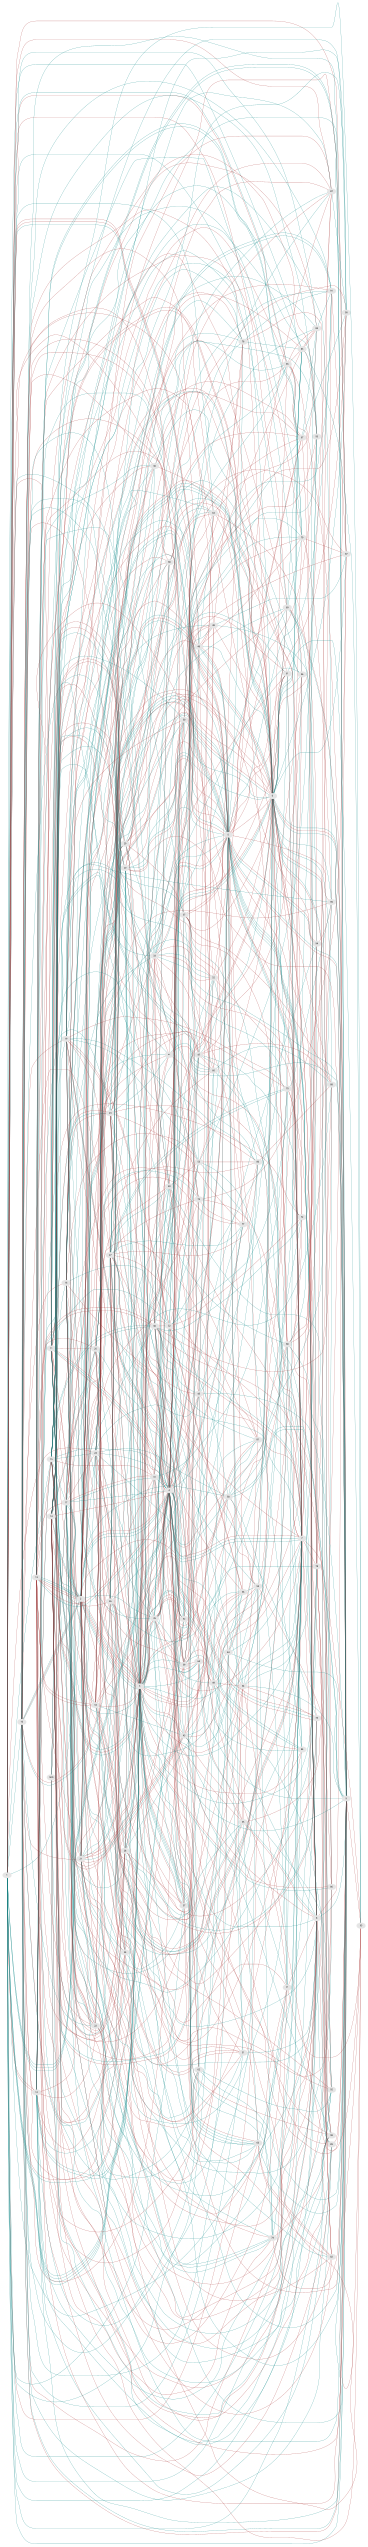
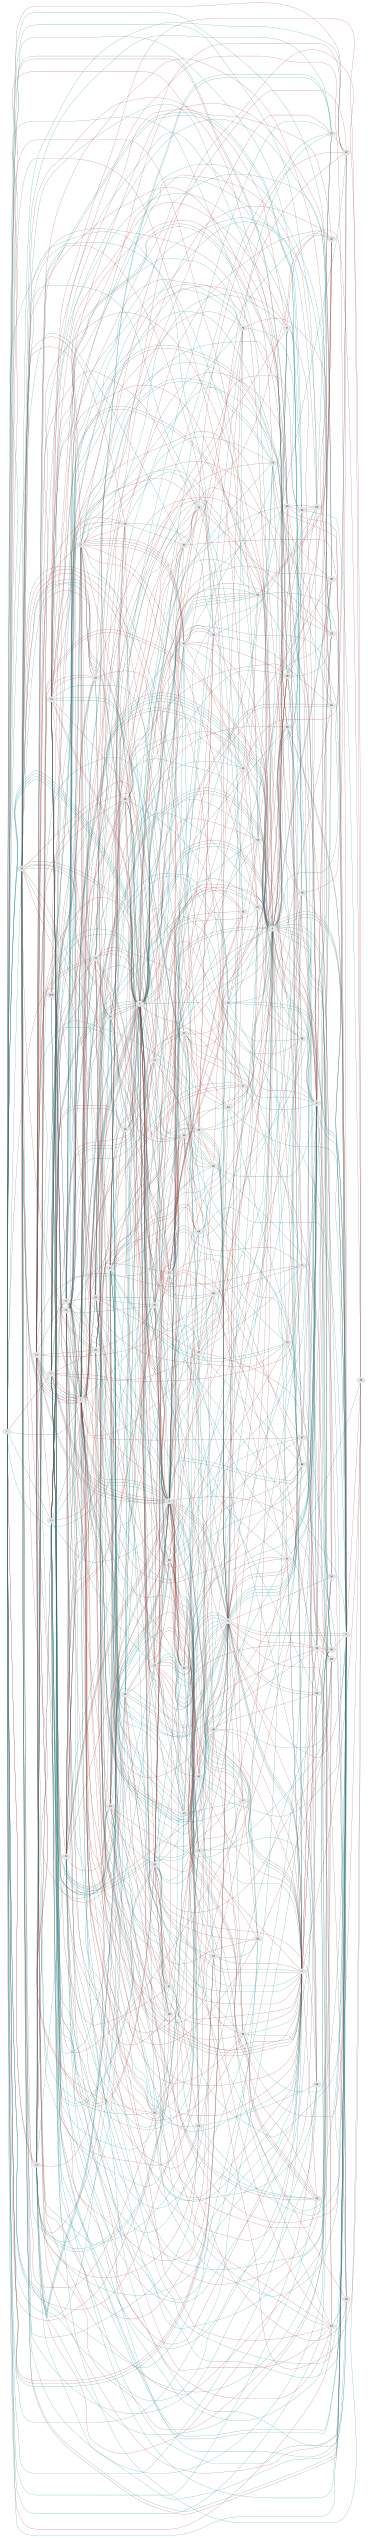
  graph {
    fontname="Noto Sans"
    rankdir=LR
    node [color=gray90 fontname="Noto Sans" style=filled]
    edge [color=brown fontname="Noto Sans"]
    1
    10
    11
    12
    15
    2
    24
    3
    38
    4
    40
    5
    56
    57
    59
    6
    63
    65
    69
    7
    75
    8
    81
    83
    85
    87
    88
    9
    97
    98
    16
    19
    20
    21
    22
    26
    27
    28
    29
    34
    36
    37
    39
    46
    48
    51
    60
    62
    68
    71
    73
    89
    91
    93
    17
    18
    25
    41
    47
    72
    76
    78
    79
    90
    92
    95
    32
    42
    44
    80
    52
    30
    31
    33
    49
    50
    99
    74
    35
    54
    67
    82
    55
    58
    77
    84
    94
    86
    96
    45
    66
    53
    64
    43
    61
    70
    23
    n98 [label=500]
    13
    14
    1 -- 10 [color=teal]
    1 -- 11
    1 -- 12
    1 -- 12
    1 -- 15 [color=teal]
    1 -- 2 [color=teal]
    1 -- 24
    1 -- 3 [color=teal]
    1 -- 3 [color=teal]
    1 -- 3 [color=teal]
    1 -- 3 [color=teal]
    1 -- 38
    1 -- 4 [color=teal]
    1 -- 4 [color=teal]
    1 -- 4 [color=teal]
    1 -- 40 [color=teal]
    1 -- 5 [color=teal]
    1 -- 5
    1 -- 5
    1 -- 56 [color=teal]
    1 -- 57 [color=teal]
    1 -- 59
    1 -- 6 [color=teal]
    1 -- 63 [color=teal]
    1 -- 65
    1 -- 65 [color=teal]
    1 -- 69
    1 -- 7 [color=teal]
    1 -- 75 [color=teal]
    1 -- 8 [color=teal]
    1 -- 81
    1 -- 83 [color=teal]
    1 -- 85 [color=teal]
    1 -- 87
    1 -- 88 [color=teal]
    1 -- 9 [color=teal]
    1 -- 97
    1 -- 98 [color=teal]
    10 -- 12
    10 -- 2 [color=teal]
    10 -- 2
    10 -- 2 [color=teal]
    10 -- 3 [color=teal]
    10 -- 3
    10 -- 40
    10 -- 5
    10 -- 59 [color=teal]
    10 -- 6
    10 -- 9
    10 -- 9 [color=teal]
    10 -- 97 [color=teal]
    10 -- 16
    10 -- 19
    10 -- 20 [color=teal]
    10 -- 21
    10 -- 22 [color=teal]
    10 -- 26 [color=teal]
    10 -- 26
    10 -- 27
    10 -- 28 [color=teal]
    10 -- 28
    10 -- 29 [color=teal]
    10 -- 34
    10 -- 36
    10 -- 37
    10 -- 39
    10 -- 46
    10 -- 48
    10 -- 51 [color=teal]
    10 -- 60
    10 -- 62 [color=teal]
    10 -- 68 [color=teal]
    10 -- 71
    10 -- 73 [color=teal]
    10 -- 89 [color=teal]
    10 -- 91 [color=teal]
    10 -- 93 [color=teal]
    11 -- 2
    11 -- 2
    11 -- 3 [color=teal]
    11 -- 4
    11 -- 4 [color=teal]
    11 -- 4
    11 -- 56 [color=teal]
    11 -- 7
    11 -- 83 [color=teal]
    11 -- 85
    11 -- 9 [color=teal]
    11 -- 9 [color=teal]
    11 -- 20 [color=teal]
    11 -- 22 [color=teal]
    11 -- 22
    11 -- 22
    11 -- 28 [color=teal]
    11 -- 36
    11 -- 60 [color=teal]
    11 -- 17
    11 -- 18
    11 -- 25
    11 -- 41
    11 -- 47
    11 -- 72
    11 -- 76 [color=teal]
    11 -- 78 [color=teal]
    11 -- 79
    11 -- 90 [color=teal]
    11 -- 92 [color=teal]
    11 -- 95 [color=teal]
    12 -- 15 [color=teal]
    12 -- 15
    12 -- 3 [color=teal]
    12 -- 4
    12 -- 6
    12 -- 6
    12 -- 7 [color=teal]
    12 -- 8 [color=teal]
    12 -- 9 [color=teal]
    12 -- 19 [color=teal]
    12 -- 20
    12 -- 22
    12 -- 34
    12 -- 62
    12 -- 89 [color=teal]
    12 -- 93
    12 -- 79 [color=teal]
    12 -- 32 [color=teal]
    12 -- 42 [color=teal]
    12 -- 42 [color=teal]
    12 -- 44 [color=teal]
    12 -- 80 [color=teal]
    15 -- 24 [color=teal]
    15 -- 3 [color=teal]
    15 -- 3
    15 -- 3 [color=teal]
    15 -- 4 [color=teal]
    15 -- 69 [color=teal]
    15 -- 8
    15 -- 9 [color=teal]
    15 -- 21 [color=teal]
    15 -- 28
    15 -- 28
    15 -- 29
    15 -- 29
    15 -- 39
    15 -- 93 [color=teal]
    15 -- 17 [color=teal]
    15 -- 41 [color=teal]
    15 -- 44 [color=teal]
    15 -- 52
    15 -- 30 [color=teal]
    15 -- 30 [color=teal]
    15 -- 31
    15 -- 33 [color=teal]
    15 -- 49
    15 -- 50 [color=teal]
    15 -- 99 [color=teal]
    2 -- 24 [color=teal]
    2 -- 3 [color=teal]
    2 -- 3 [color=teal]
    2 -- 3
    2 -- 3
    2 -- 3 [color=teal]
    2 -- 3
    2 -- 4 [color=teal]
    2 -- 4 [color=teal]
    2 -- 4
    2 -- 5 [color=teal]
    2 -- 5 [color=teal]
    2 -- 5 [color=teal]
    2 -- 5
    2 -- 6 [color=teal]
    2 -- 6
    2 -- 6 [color=teal]
    2 -- 7 [color=teal]
    2 -- 8 [color=teal]
    2 -- 9 [color=teal]
    2 -- 28
    2 -- 46
    2 -- 51
    2 -- 51
    2 -- 62 [color=teal]
    2 -- 91 [color=teal]
    2 -- 91 [color=teal]
    2 -- 41
    2 -- 47
    2 -- 90 [color=teal]
    2 -- 95
    2 -- 42
    2 -- 80
    2 -- 30 [color=teal]
    2 -- 99
    2 -- 74
    2 -- 35 [color=teal]
    2 -- 54
    2 -- 67
    2 -- 82
    2 -- 55
    2 -- 55 [color=teal]
    2 -- 58 [color=teal]
    2 -- 77
    2 -- 84
    2 -- 94
    24 -- 3
    24 -- 3
    24 -- 4 [color=teal]
    24 -- 40
    24 -- 5 [color=teal]
    24 -- 63 [color=teal]
    24 -- 9 [color=teal]
    24 -- 26 [color=teal]
    24 -- 27 [color=teal]
    24 -- 34
    24 -- 47
    24 -- 76 [color=teal]
    24 -- 42 [color=teal]
    24 -- 33
    24 -- 35 [color=teal]
    24 -- 58 [color=teal]
    24 -- 86
    24 -- 96 [color=teal]
    24 -- 45 [color=teal]
    3 -- 4
    3 -- 4
    3 -- 4 [color=teal]
    3 -- 4
    3 -- 40 [color=teal]
    3 -- 56
    3 -- 56
    3 -- 57
    3 -- 57 [color=teal]
    3 -- 59
    3 -- 6 [color=teal]
    3 -- 6 [color=teal]
    3 -- 6
    3 -- 63
    3 -- 65 [color=teal]
    3 -- 7 [color=teal]
    3 -- 8 [color=teal]
    3 -- 81 [color=teal]
    3 -- 81
    3 -- 9 [color=teal]
    3 -- 98
    3 -- 36 [color=teal]
    3 -- 39 [color=teal]
    3 -- 51
    3 -- 68 [color=teal]
    3 -- 73
    3 -- 41
    3 -- 72 [color=teal]
    3 -- 78 [color=teal]
    3 -- 32
    3 -- 32 [color=teal]
    3 -- 42 [color=teal]
    3 -- 31
    3 -- 33
    3 -- 35 [color=teal]
    3 -- 35
    3 -- 54
    3 -- 82 [color=teal]
    3 -- 84
    3 -- 86 [color=teal]
    3 -- 86
    3 -- 96
    3 -- 66 [color=teal]
    3 -- 66 [color=teal]
    3 -- 66 [color=teal]
    3 -- 66
    3 -- 53
    3 -- 64 [color=teal]
    3 -- 43 [color=teal]
    3 -- 43
    3 -- 61
    38 -- 7
    38 -- 76 [color=teal]
    38 -- 90
    4 -- 5
    4 -- 5
    4 -- 5 [color=teal]
    4 -- 57
    4 -- 6
    4 -- 6
    4 -- 7 [color=teal]
    4 -- 7 [color=teal]
    4 -- 7
    4 -- 75
    4 -- 75 [color=teal]
    4 -- 75
    4 -- 81 [color=teal]
    4 -- 9
    4 -- 98 [color=teal]
    4 -- 48 [color=teal]
    4 -- 60 [color=teal]
    4 -- 68
    4 -- 89
    4 -- 47
    4 -- 79
    4 -- 90
    4 -- 95
    4 -- 44 [color=teal]
    4 -- 80 [color=teal]
    4 -- 50
    4 -- 54
    4 -- 58 [color=teal]
    4 -- 77
    4 -- 77 [color=teal]
    4 -- 84 [color=teal]
    4 -- 84 [color=teal]
    4 -- 45
    4 -- 66
    4 -- 53 [color=teal]
    4 -- 53 [color=teal]
    4 -- 64 [color=teal]
    4 -- 64
    4 -- 43 [color=teal]
    40 -- 7
    40 -- 81
    40 -- 48
    40 -- 79 [color=teal]
    40 -- 42 [color=teal]
    40 -- 50
    40 -- 67 [color=teal]
    40 -- 86 [color=teal]
    40 -- 45
    40 -- 53
    5 -- 56
    5 -- 6
    5 -- 7 [color=teal]
    5 -- 7 [color=teal]
    5 -- 7
    5 -- 8 [color=teal]
    5 -- 8 [color=teal]
    5 -- 8 [color=teal]
    5 -- 8 [color=teal]
    5 -- 9
    5 -- 9 [color=teal]
    5 -- 51 [color=teal]
    5 -- 91 [color=teal]
    5 -- 93
    5 -- 76 [color=teal]
    5 -- 78
    5 -- 90
    5 -- 99
    5 -- 54 [color=teal]
    5 -- 67
    5 -- 67
    5 -- 55
    5 -- 77
    5 -- 94 [color=teal]
    5 -- 94
    5 -- 61
    56 -- 59 [color=teal]
    57 -- 9
    57 -- 73
    57 -- 73 [color=teal]
    57 -- 82
    59 -- 6 [color=teal]
    59 -- 74 [color=teal]
    59 -- 82
    59 -- 96
    6 -- 65
    6 -- 69 [color=teal]
    6 -- 69
    6 -- 7
    6 -- 8
    6 -- 8
    6 -- 83 [color=teal]
    6 -- 83 [color=teal]
    6 -- 87
    6 -- 88 [color=teal]
    6 -- 9 [color=teal]
    6 -- 9
    6 -- 9 [color=teal]
    6 -- 97 [color=teal]
    6 -- 98 [color=teal]
    6 -- 98
    6 -- 68
    6 -- 68
    6 -- 71 [color=teal]
    6 -- 89
    6 -- 89 [color=teal]
    6 -- 90 [color=teal]
    6 -- 99 [color=teal]
    6 -- 96 [color=teal]
    6 -- 61 [color=teal]
    6 -- 70 [color=teal]
    63 -- 85
    63 -- 72
    63 -- 94
    65 -- 8
    65 -- 83
    65 -- 85
    65 -- 9
    65 -- 67 [color=teal]
    65 -- 67
    69 -- 83 [color=teal]
    69 -- 9 [color=teal]
    69 -- 9
    69 -- 78 [color=teal]
    69 -- 79 [color=teal]
    69 -- 96
    7 -- 75
    7 -- 8
    7 -- 78
    7 -- 95
    7 -- 94
    7 -- 94
    8 -- 9 [color=teal]
    8 -- 89 [color=teal]
    8 -- 90
    8 -- 92
    8 -- 82
    83 -- 85
    83 -- 85
    83 -- 93
    83 -- 95 [color=teal]
    85 -- 91 [color=teal]
    87 -- 90 [color=teal]
    9 -- 95
    16 -- 2
    16 -- 5 [color=teal]
    16 -- 6 [color=teal]
    16 -- 6 [color=teal]
    16 -- 6 [color=teal]
    16 -- 6
    16 -- 7 [color=teal]
    16 -- 8
    16 -- 87
    16 -- 21
    16 -- 22 [color=teal]
    16 -- 26
    16 -- 34 [color=teal]
    16 -- 36 [color=teal]
    16 -- 18
    16 -- 18 [color=teal]
    16 -- 76
    16 -- 32 [color=teal]
    16 -- 33 [color=teal]
    16 -- 50 [color=teal]
    16 -- 35 [color=teal]
    16 -- 54
    16 -- 45
    16 -- 53
    16 -- 23
    19 -- 2
    19 -- 3
    19 -- 3 [color=teal]
    19 -- 38
    19 -- 4
    19 -- 4 [color=teal]
    19 -- 4
    19 -- 5 [color=teal]
    19 -- 5 [color=teal]
    19 -- 63 [color=teal]
    19 -- 87
    19 -- 27
    19 -- 46 [color=teal]
    19 -- 62
    19 -- 90 [color=teal]
    19 -- 32
    19 -- 32
    19 -- 80 [color=teal]
    19 -- 31
    19 -- 33 [color=teal]
    19 -- 50
    19 -- 99 [color=teal]
    19 -- 74 [color=teal]
    19 -- 35 [color=teal]
    19 -- 53 [color=teal]
    19 -- 70
    20 -- 3 [color=teal]
    20 -- 3 [color=teal]
    20 -- 38
    20 -- 40
    20 -- 40 [color=teal]
    20 -- 5
    20 -- 5 [color=teal]
    20 -- 6 [color=teal]
    20 -- 7 [color=teal]
    20 -- 87
    20 -- 9
    20 -- 50
    20 -- 74 [color=teal]
    20 -- 66 [color=teal]
    21 -- 24 [color=teal]
    21 -- 3
    21 -- 3 [color=teal]
    21 -- 38
    21 -- 4 [color=teal]
    21 -- 65 [color=teal]
    21 -- 7
    21 -- 8
    21 -- 81
    21 -- 22
    21 -- 34
    21 -- 48 [color=teal]
    21 -- 51
    21 -- 71
    21 -- 32
    21 -- 31 [color=teal]
    21 -- 74 [color=teal]
    21 -- 74 [color=teal]
    21 -- 86 [color=teal]
    21 -- 43
    21 -- 43 [color=teal]
    21 -- 43
    21 -- 43
    21 -- 70
    22 -- 8
    22 -- 88 [color=teal]
    22 -- 97
    22 -- 46
    22 -- 71 [color=teal]
    22 -- 54
    26 -- 3
    26 -- 3
    26 -- 4
    26 -- 59 [color=teal]
    26 -- 69
    26 -- 87 [color=teal]
    26 -- 28 [color=teal]
    26 -- 29 [color=teal]
    26 -- 34
    26 -- 39
    26 -- 78 [color=teal]
    26 -- 92
    26 -- 52 [color=teal]
    26 -- 67
    26 -- 55 [color=teal]
    26 -- 45 [color=teal]
    26 -- 61 [color=teal]
    27 -- 3 [color=teal]
    27 -- 3
    27 -- 4 [color=teal]
    27 -- 40 [color=teal]
    27 -- 5 [color=teal]
    27 -- 56
    27 -- 57
    27 -- 6 [color=teal]
    27 -- 6
    27 -- 7
    27 -- 75
    27 -- 75 [color=teal]
    27 -- 81
    27 -- 29 [color=teal]
    27 -- 34
    27 -- 36 [color=teal]
    27 -- 39
    27 -- 39
    27 -- 60
    27 -- 71
    27 -- 73
    27 -- 91 [color=teal]
    27 -- 42 [color=teal]
    27 -- 80
    27 -- 49 [color=teal]
    27 -- 77 [color=teal]
    27 -- 70 [color=teal]
    27 -- 70 [color=teal]
    28 -- 3 [color=teal]
    28 -- 4 [color=teal]
    28 -- 57
    28 -- 59 [color=teal]
    28 -- 39
    28 -- 73
    28 -- 47 [color=teal]
    28 -- 78
    28 -- 92
    28 -- 50 [color=teal]
    28 -- 50
+   28 -- 55 [color=teal]
    28 -- 58 [color=teal]
    28 -- 66 [color=teal]
    29 -- 3
    29 -- 5
    29 -- 6
    29 -- 65 [color=teal]
    29 -- 69 [color=teal]
    29 -- 75 [color=teal]
    29 -- 37
    29 -- 48
    29 -- 30
    29 -- 33 [color=teal]
    34 -- 5 [color=teal]
    34 -- 57 [color=teal]
    34 -- 42
    34 -- 74 [color=teal]
    34 -- 82
    36 -- 6 [color=teal]
    36 -- 7
    36 -- 93 [color=teal]
    36 -- 61
    37 -- 5
    37 -- 5
    37 -- 6
    37 -- 8 [color=teal]
    37 -- 88
    37 -- 68
    37 -- 47 [color=teal]
    37 -- 44
    39 -- 56 [color=teal]
    39 -- 83
    39 -- 46
    39 -- 60 [color=teal]
    39 -- 62 [color=teal]
    39 -- 49
    39 -- 84 [color=teal]
    39 -- 64
    39 -- 70
    46 -- 5 [color=teal]
    46 -- 5 [color=teal]
    46 -- 5
    46 -- 6 [color=teal]
    46 -- 63 [color=teal]
    46 -- 48
    46 -- 48
    46 -- 60
    46 -- 79
    48 -- 6
    48 -- 97 [color=teal]
    48 -- 76
    48 -- 94 [color=teal]
    51 -- 8 [color=teal]
    60 -- 8 [color=teal]
    60 -- 88 [color=teal]
    60 -- 76
    62 -- 9 [color=teal]
    62 -- 93 [color=teal]
    62 -- 92 [color=teal]
    68 -- 85 [color=teal]
    68 -- 91
    68 -- 72
    68 -- 92 [color=teal]
    68 -- 99
    68 -- 82
    68 -- 84 [color=teal]
    71 -- 8
    71 -- 83 [color=teal]
    71 -- 95
    73 -- 97
    73 -- 92
    73 -- 77
    89 -- 9
    91 -- 97
    17 -- 2 [color=teal]
    17 -- 2 [color=teal]
    17 -- 2 [color=teal]
    17 -- 24
    17 -- 38
    17 -- 4 [color=teal]
    17 -- 7 [color=teal]
    17 -- 8
    17 -- 85 [color=teal]
    17 -- 9 [color=teal]
    17 -- 98 [color=teal]
    17 -- 21 [color=teal]
    17 -- 36
    17 -- 36
    17 -- 51 [color=teal]
    17 -- 25 [color=teal]
    17 -- 76 [color=teal]
    17 -- 92 [color=teal]
    17 -- 31 [color=teal]
    17 -- 31
    17 -- 67
    17 -- 82
    17 -- 96 [color=teal]
    18 -- 3
    18 -- 6
    18 -- 63
    18 -- 63 [color=teal]
    18 -- 65
    18 -- 7
    18 -- 7 [color=teal]
    18 -- 7
    18 -- 26
    18 -- 34 [color=teal]
    18 -- 51
    18 -- 91
    18 -- 42
    18 -- 31
    18 -- 35
    18 -- 66 [color=teal]
    18 -- 43 [color=teal]
    25 -- 3 [color=teal]
    25 -- 4 [color=teal]
    25 -- 5
    25 -- 7
    25 -- 8 [color=teal]
    25 -- 83
    25 -- 87
    25 -- 26
    25 -- 29
    25 -- 73 [color=teal]
    25 -- 41 [color=teal]
    25 -- 52 [color=teal]
    25 -- 35
    25 -- 64
    41 -- 5
    41 -- 7
    41 -- 9 [color=teal]
    41 -- 68
    47 -- 6 [color=teal]
    47 -- 63
    47 -- 88
    47 -- 60
    47 -- 72 [color=teal]
    47 -- 52 [color=teal]
    47 -- 84 [color=teal]
    47 -- 96
    76 -- 83 [color=teal]
    76 -- 91 [color=teal]
    76 -- 86
    78 -- 87
    78 -- 88
    78 -- 98
    78 -- 89
    78 -- 86
    79 -- 97
    79 -- 99
    32 -- 5 [color=teal]
    32 -- 56
    32 -- 56
    32 -- 7
    32 -- 37
    32 -- 39 [color=teal]
    32 -- 46 [color=teal]
    32 -- 62 [color=teal]
    32 -- 93 [color=teal]
    32 -- 72
    32 -- 58 [color=teal]
    32 -- 96 [color=teal]
    32 -- 64
    32 -- 70 [color=teal]
    42 -- 47
    42 -- 49
    42 -- 77 [color=teal]
    42 -- 45
    42 -- 64 [color=teal]
    44 -- 56 [color=teal]
    44 -- 6 [color=teal]
    44 -- 6
    44 -- 7 [color=teal]
    44 -- 9 [color=teal]
    44 -- 51 [color=teal]
    80 -- 88
    52 -- 6
    52 -- 7
    52 -- 87
    52 -- 80 [color=teal]
    30 -- 38
    30 -- 38 [color=teal]
    30 -- 4
    30 -- 4 [color=teal]
    30 -- 59
    30 -- 7
    30 -- 7 [color=teal]
    30 -- 81 [color=teal]
    30 -- 88
    30 -- 62
    30 -- 93
    30 -- 41
    30 -- 47 [color=teal]
    30 -- 72 [color=teal]
    30 -- 32
    30 -- 42 [color=teal]
    30 -- 50 [color=teal]
    30 -- 54 [color=teal]
    30 -- 55
    30 -- 86
    30 -- 45 [color=teal]
    31 -- 4 [color=teal]
    31 -- 57
    31 -- 8
    31 -- 37 [color=teal]
    31 -- 39
    31 -- 76
    31 -- 43 [color=teal]
    31 -- 61
    31 -- 70 [color=teal]
    33 -- 38 [color=teal]
    33 -- 4
    33 -- 5 [color=teal]
    33 -- 5
    33 -- 85 [color=teal]
    33 -- 9 [color=teal]
    33 -- 73
    33 -- 78
    33 -- 79 [color=teal]
    33 -- 52
    33 -- 77
    33 -- 96 [color=teal]
    33 -- 45
    33 -- 64
    33 -- 70 [color=teal]
    49 -- 5 [color=teal]
    49 -- 7
    49 -- 8 [color=teal]
    49 -- 89 [color=teal]
    49 -- 54
    49 -- 84
    49 -- 94
    50 -- 6 [color=teal]
    50 -- 87 [color=teal]
    50 -- 67
    50 -- 53 [color=teal]
    50 -- 61
    74 -- 9
    74 -- 98
    74 -- 84 [color=teal]
    35 -- 4
    35 -- 40 [color=teal]
    35 -- 40 [color=teal]
    35 -- 57 [color=teal]
    35 -- 69 [color=teal]
    35 -- 9 [color=teal]
    35 -- 98
    35 -- 39
    35 -- 62
    35 -- 47 [color=teal]
    35 -- 44 [color=teal]
    35 -- 80 [color=teal]
    35 -- 52
    35 -- 74 [color=teal]
    35 -- 55
    35 -- 58
    35 -- 58
    35 -- 94 [color=teal]
    54 -- 7 [color=teal]
    54 -- 75
    54 -- 9 [color=teal]
    54 -- 95
    54 -- 94 [color=teal]
    54 -- 70 [color=teal]
    67 -- 8
    67 -- 85 [color=teal]
    67 -- 90 [color=teal]
    55 -- 8
    55 -- 8 [color=teal]
    55 -- 81
    55 -- 97
    55 -- 66 [color=teal]
    58 -- 59
    58 -- 6 [color=teal]
    58 -- 81 [color=teal]
    58 -- 9 [color=teal]
    58 -- 9 [color=teal]
    58 -- 71 [color=teal]
    58 -- 99 [color=teal]
    77 -- 80
    94 -- 99
    45 -- 63
    45 -- 7
    45 -- 9 [color=teal]
    45 -- 71
    45 -- 52 [color=teal]
    45 -- 49 [color=teal]
    45 -- 77 [color=teal]
    45 -- 61 [color=teal]
    66 -- 9 [color=teal]
    66 -- 78 [color=teal]
    66 -- 82
    66 -- 82
    53 -- 6
    53 -- 7 [color=teal]
    53 -- 93 [color=teal]
    53 -- 80
    53 -- 84 [color=teal]
    64 -- 9 [color=teal]
    64 -- 92 [color=teal]
    43 -- 7 [color=teal]
    43 -- 97
    43 -- 48
    43 -- 48
    43 -- 68
    43 -- 71 [color=teal]
    43 -- 72
    43 -- 49 [color=teal]
    43 -- 55
    61 -- 7
    61 -- 7 [color=teal]
    61 -- 95 [color=teal]
    70 -- 72
    70 -- 78
    70 -- 79
    70 -- 99 [color=teal]
    23 -- 3 [color=teal]
    23 -- 38 [color=teal]
    23 -- 4 [color=teal]
    23 -- 4
    23 -- 5 [color=teal]
    23 -- 59 [color=teal]
    23 -- 6
    23 -- 7
    23 -- 75
    23 -- 29
    23 -- 91 [color=teal]
    23 -- 41 [color=teal]
    23 -- 80
    23 -- 31
    23 -- 49
    23 -- 77
    n98 -- 3 [color=teal]
    n98 -- 8
    n98 -- 8 [color=teal]
    n98 -- 87 [color=teal]
    n98 -- 97
    n98 -- 89 [color=teal]
    n98 -- 17
    n98 -- 17 [color=teal]
    n98 -- 52 [color=teal]
    n98 -- 66
    13 -- 15
    13 -- 2
    13 -- 2
    13 -- 2 [color=teal]
    13 -- 2 [color=teal]
    13 -- 3
    13 -- 4 [color=teal]
    13 -- 4
    13 -- 5 [color=teal]
    13 -- 6
    13 -- 63
    13 -- 88
    13 -- 9
    13 -- 21
    13 -- 22
    13 -- 28
    13 -- 36 [color=teal]
    13 -- 37 [color=teal]
    13 -- 62 [color=teal]
    13 -- 73
    13 -- 89
    13 -- 17
    13 -- 18
    13 -- 18
    13 -- 25
    13 -- 72
    13 -- 79 [color=teal]
    13 -- 79 [color=teal]
    13 -- 44
    13 -- 52
    13 -- 30
    13 -- 30
    13 -- 74
    13 -- 86
    13 -- 96 [color=teal]
    13 -- 23 [color=teal]
    14 -- 2
    14 -- 2 [color=teal]
    14 -- 3
    14 -- 3
    14 -- 4
    14 -- 5
    14 -- 6 [color=teal]
    14 -- 6
    14 -- 65
    14 -- 69
    14 -- 7 [color=teal]
    14 -- 9
    14 -- 98
    14 -- 16 [color=teal]
    14 -- 22
    14 -- 26
    14 -- 34
    14 -- 37 [color=teal]
    14 -- 60 [color=teal]
    14 -- 60 [color=teal]
    14 -- 68
    14 -- 68 [color=teal]
    14 -- 71
    14 -- 73
    14 -- 25 [color=teal]
    14 -- 25
    14 -- 76 [color=teal]
    14 -- 92 [color=teal]
    14 -- 95
    14 -- 53 [color=teal]
    14 -- 64
    14 -- 23 [color=teal]
    14 -- 23
  }
